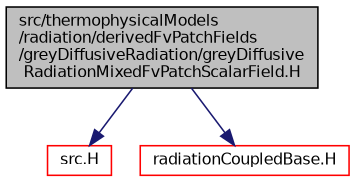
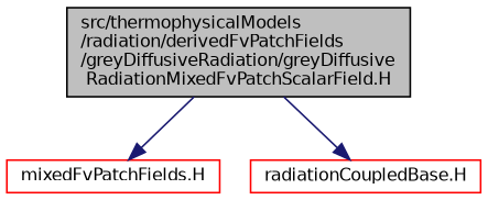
  digraph {
    node [color=red fontname=Helvetica fontsize=10 shape=record]
    edge [color=midnightblue fontname=Helvetica fontsize=10 labelfontname=Helvetica labelfontsize=10 style=solid]
    n1 [color=black fillcolor=grey75 fontcolor=black height=0.2 label="src/thermophysicalModels\l/radiation/derivedFvPatchFields\l/greyDiffusiveRadiation/greyDiffusive\lRadiationMixedFvPatchScalarField.H" style=filled width=0.4]
-   n2 [height=0.2 label="src.H" width=0.4]
+   n2 [height=0.2 label="mixedFvPatchFields.H" width=0.4]
    n3 [height=0.2 label="radiationCoupledBase.H" width=0.4]
    n1 -> n2
    n1 -> n3
  }
